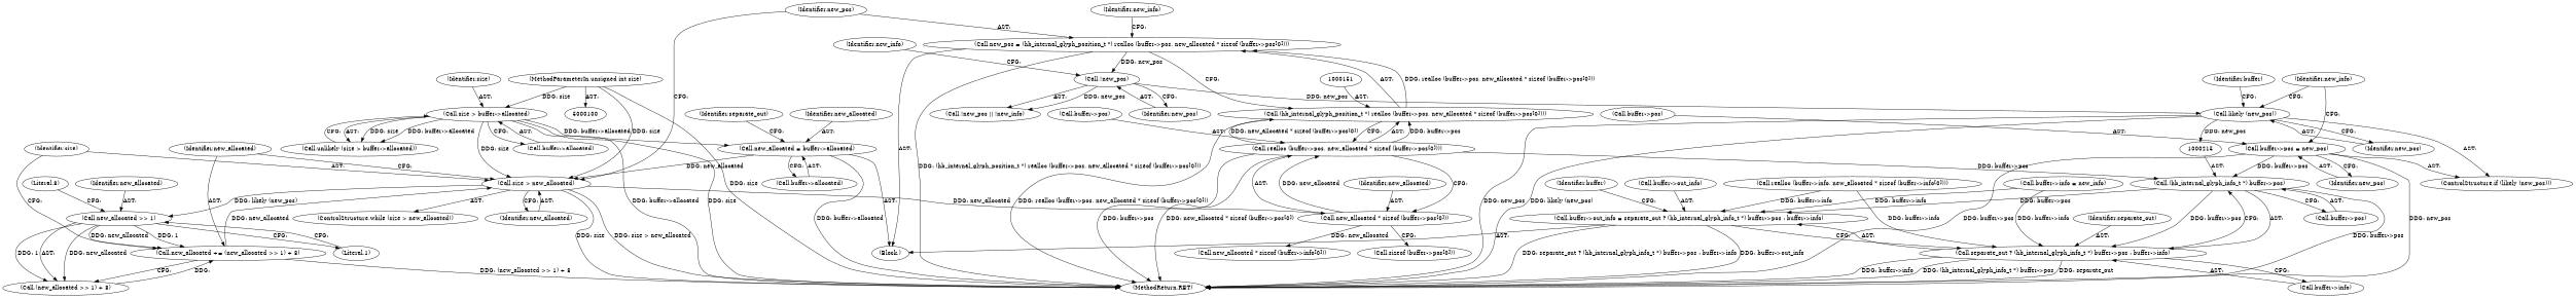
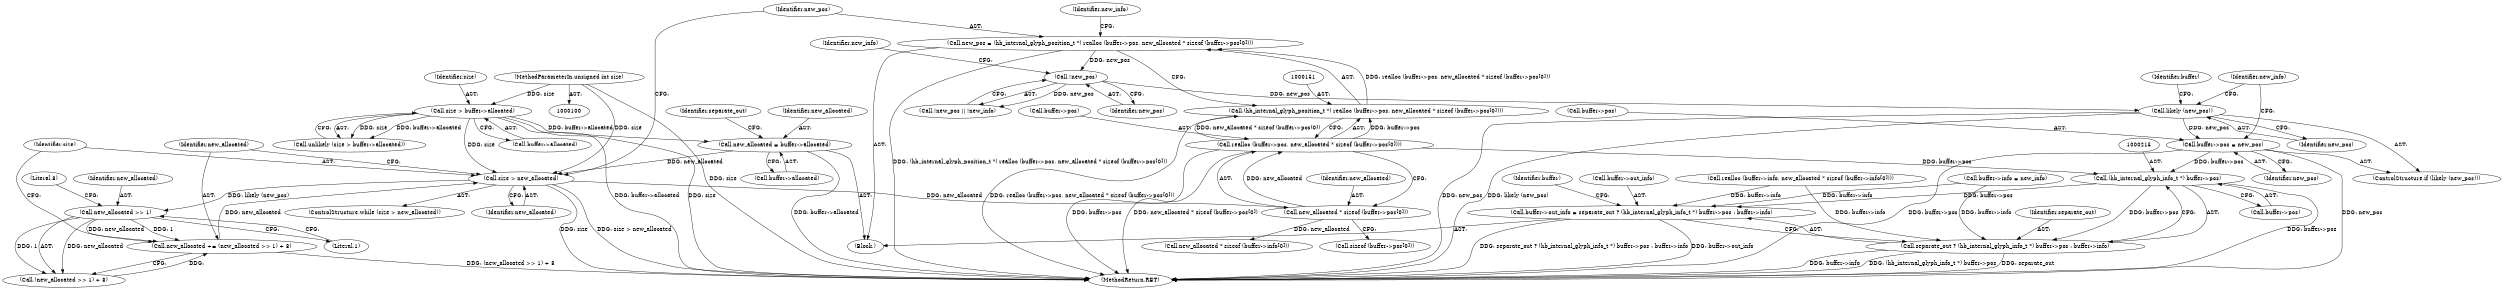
  digraph {
    n1 [label="(Call,likely (new_pos))"]
    n2 [label="(Call,buffer->pos = new_pos)"]
    n3 [label="(MethodReturn,RET)"]
    n4 [label="(ControlStructure,if (likely (new_pos)))"]
    n5 [label="(Identifier,new_pos)"]
    n6 [label="(Call,(hb_internal_glyph_info_t *) buffer->pos)"]
    n7 [label="(Identifier,new_pos)"]
    n8 [label="(Call,!new_pos)"]
    n9 [label="(Identifier,new_pos)"]
    n10 [label="(Call,!new_pos || !new_info)"]
    n11 [label="(Call,new_pos = (hb_internal_glyph_position_t *) realloc (buffer->pos, new_allocated * sizeof (buffer->pos[0])))"]
    n12 [label="(Call,(hb_internal_glyph_position_t *) realloc (buffer->pos, new_allocated * sizeof (buffer->pos[0])))"]
    n13 [label="(Block,)"]
    n14 [label="(Call,realloc (buffer->pos, new_allocated * sizeof (buffer->pos[0])))"]
    n15 [label="(Call,new_allocated * sizeof (buffer->pos[0]))"]
    n16 [label="(Call,sizeof (buffer->pos[0]))"]
    n17 [label="(Call,new_allocated * sizeof (buffer->info[0]))"]
    n18 [label="(Call,buffer->out_info = separate_out ? (hb_internal_glyph_info_t *) buffer->pos : buffer->info)"]
    n19 [label="(Call,separate_out ? (hb_internal_glyph_info_t *) buffer->pos : buffer->info)"]
    n20 [label="(Call,buffer->pos)"]
    n21 [label="(Call,size > new_allocated)"]
    n22 [label="(Call,new_allocated >> 1)"]
    n23 [label="(ControlStructure,while (size > new_allocated))"]
    n24 [label="(Identifier,new_allocated)"]
    n25 [label="(Call,new_allocated += (new_allocated >> 1) + 8)"]
    n26 [label="(Call,(new_allocated >> 1) + 8)"]
    n27 [label="(Literal,1)"]
    n28 [label="(Call,size > buffer->allocated)"]
    n29 [label="(Call,new_allocated = buffer->allocated)"]
    n30 [label="(Call,unlikely (size > buffer->allocated))"]
    n31 [label="(Call,buffer->allocated)"]
    n32 [label="(Call,buffer->allocated)"]
    n33 [label="(MethodParameterIn,unsigned int size)"]
-   1000100 [label=5000100]
-   n35 [label="(Call,buffer->info)"]
+   1000100
    n36 [label="(Identifier,new_allocated)"]
    n37 [label="(Identifier,size)"]
    n38 [label="(Identifier,new_allocated)"]
    n39 [label="(Identifier,separate_out)"]
    n40 [label="(Identifier,new_info)"]
    n41 [label="(Identifier,new_allocated)"]
    n42 [label="(Identifier,buffer)"]
    n43 [label="(Call,buffer->pos)"]
    n44 [label="(Identifier,new_info)"]
    n45 [label="(Call,realloc (buffer->info, new_allocated * sizeof (buffer->info[0])))"]
    n46 [label="(Call,buffer->info = new_info)"]
    n47 [label="(Identifier,new_info)"]
    n48 [label="(Identifier,size)"]
    n49 [label="(Identifier,new_allocated)"]
    n50 [label="(Literal,8)"]
    n51 [label="(Call,buffer->pos)"]
    n52 [label="(Identifier,new_pos)"]
    n53 [label="(Identifier,buffer)"]
    n54 [label="(Identifier,separate_out)"]
    n55 [label="(Call,buffer->out_info)"]
    1000151
    1000215
-   n1 -> 1000215 [label="DDG: new_pos"]
+   n1 -> n2 [label="DDG: new_pos"]
    n1 -> n3 [label="DDG: new_pos"]
    n1 -> n3 [label="DDG: likely (new_pos)"]
    n1 -> n4 [label="AST: "]
    n1 -> n5 [label="CFG: "]
    n2 -> n3 [label="DDG: buffer->pos"]
    n2 -> n3 [label="DDG: new_pos"]
    n2 -> n4 [label="AST: "]
    n2 -> n6 [label="DDG: buffer->pos"]
    n2 -> n7 [label="CFG: "]
    n5 -> n1 [label="AST: "]
    n6 -> n3 [label="DDG: buffer->pos"]
    n6 -> n18 [label="DDG: buffer->pos"]
    n6 -> n19 [label="AST: "]
    n6 -> n19 [label="DDG: buffer->pos"]
    n6 -> n20 [label="CFG: "]
    n7 -> n2 [label="AST: "]
    n8 -> n1 [label="DDG: new_pos"]
    n8 -> n9 [label="CFG: "]
    n8 -> n10 [label="AST: "]
    n8 -> n10 [label="DDG: new_pos"]
    n9 -> n8 [label="AST: "]
+   n10 -> n8 [label="CFG: "]
    n11 -> n3 [label="DDG: (hb_internal_glyph_position_t *) realloc (buffer->pos, new_allocated * sizeof (buffer->pos[0]))"]
    n11 -> n8 [label="DDG: new_pos"]
    n11 -> n12 [label="CFG: "]
    n11 -> n13 [label="AST: "]
    n12 -> n3 [label="DDG: realloc (buffer->pos, new_allocated * sizeof (buffer->pos[0]))"]
    n12 -> n11 [label="AST: "]
    n12 -> n11 [label="DDG: realloc (buffer->pos, new_allocated * sizeof (buffer->pos[0]))"]
    n12 -> n14 [label="CFG: "]
    n14 -> n3 [label="DDG: buffer->pos"]
    n14 -> n3 [label="DDG: new_allocated * sizeof (buffer->pos[0])"]
    n14 -> n6 [label="DDG: buffer->pos"]
    n14 -> n12 [label="AST: "]
    n14 -> n12 [label="DDG: buffer->pos"]
    n14 -> n12 [label="DDG: new_allocated * sizeof (buffer->pos[0])"]
    n14 -> n15 [label="CFG: "]
    n15 -> n14 [label="AST: "]
    n15 -> n14 [label="DDG: new_allocated"]
    n15 -> n16 [label="CFG: "]
    n15 -> n17 [label="DDG: new_allocated"]
    n18 -> n3 [label="DDG: separate_out ? (hb_internal_glyph_info_t *) buffer->pos : buffer->info"]
    n18 -> n3 [label="DDG: buffer->out_info"]
    n18 -> n13 [label="AST: "]
    n18 -> n19 [label="CFG: "]
    n19 -> n3 [label="DDG: buffer->info"]
    n19 -> n3 [label="DDG: (hb_internal_glyph_info_t *) buffer->pos"]
    n19 -> n3 [label="DDG: separate_out"]
    n19 -> n6 [label="CFG: "]
    n19 -> n18 [label="AST: "]
-   n19 -> n35 [label="CFG: "]
    n20 -> n6 [label="AST: "]
    n21 -> n3 [label="DDG: size"]
    n21 -> n3 [label="DDG: size > new_allocated"]
    n21 -> n15 [label="DDG: new_allocated"]
    n21 -> n22 [label="DDG: likely (new_pos)"]
    n21 -> n23 [label="AST: "]
    n21 -> n24 [label="CFG: "]
    n22 -> n25 [label="DDG: new_allocated"]
    n22 -> n25 [label="DDG: 1"]
    n22 -> n26 [label="AST: "]
    n22 -> n26 [label="DDG: new_allocated"]
    n22 -> n26 [label="DDG: 1"]
    n22 -> n27 [label="CFG: "]
    n24 -> n21 [label="AST: "]
    n25 -> n3 [label="DDG: (new_allocated >> 1) + 8"]
    n25 -> n21 [label="DDG: new_allocated"]
    n25 -> n26 [label="CFG: "]
    n26 -> n25 [label="DDG: "]
    n27 -> n22 [label="CFG: "]
    n28 -> n3 [label="DDG: buffer->allocated"]
    n28 -> n3 [label="DDG: size"]
    n28 -> n21 [label="DDG: size"]
    n28 -> n29 [label="DDG: buffer->allocated"]
    n28 -> n30 [label="AST: "]
    n28 -> n30 [label="DDG: size"]
    n28 -> n30 [label="DDG: buffer->allocated"]
    n28 -> n31 [label="CFG: "]
    n29 -> n3 [label="DDG: buffer->allocated"]
    n29 -> n13 [label="AST: "]
    n29 -> n21 [label="DDG: new_allocated"]
    n29 -> n32 [label="CFG: "]
    n30 -> n28 [label="CFG: "]
    n31 -> n28 [label="AST: "]
    n32 -> n29 [label="AST: "]
    n33 -> n3 [label="DDG: size"]
    n33 -> n21 [label="DDG: size"]
    n33 -> n28 [label="DDG: size"]
    n33 -> 1000100 [label="AST: "]
-   n35 -> n19 [label="AST: "]
    n36 -> n15 [label="AST: "]
    n37 -> n28 [label="AST: "]
    n38 -> n29 [label="AST: "]
    n39 -> n29 [label="CFG: "]
    n40 -> n8 [label="CFG: "]
    n41 -> n21 [label="CFG: "]
    n41 -> n25 [label="AST: "]
    n42 -> n18 [label="CFG: "]
    n43 -> n2 [label="AST: "]
    n44 -> n1 [label="CFG: "]
    n44 -> n2 [label="CFG: "]
    n45 -> n18 [label="DDG: buffer->info"]
    n45 -> n19 [label="DDG: buffer->info"]
    n46 -> n18 [label="DDG: buffer->info"]
    n46 -> n19 [label="DDG: buffer->info"]
    n47 -> n11 [label="CFG: "]
    n48 -> n21 [label="AST: "]
    n48 -> n25 [label="CFG: "]
    n49 -> n22 [label="AST: "]
    n50 -> n22 [label="CFG: "]
    n51 -> n14 [label="AST: "]
    n52 -> n11 [label="AST: "]
    n52 -> n21 [label="CFG: "]
    n53 -> n1 [label="CFG: "]
    n54 -> n19 [label="AST: "]
    n55 -> n18 [label="AST: "]
    1000151 -> n12 [label="AST: "]
    1000215 -> n6 [label="AST: "]
  }
